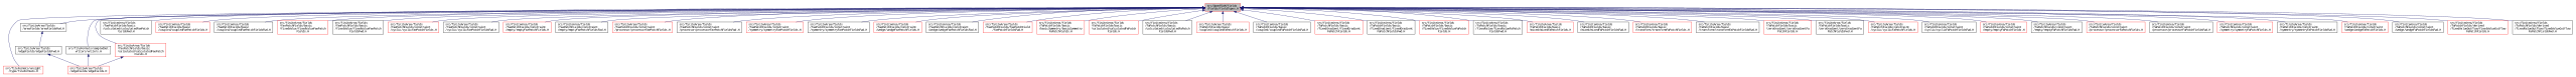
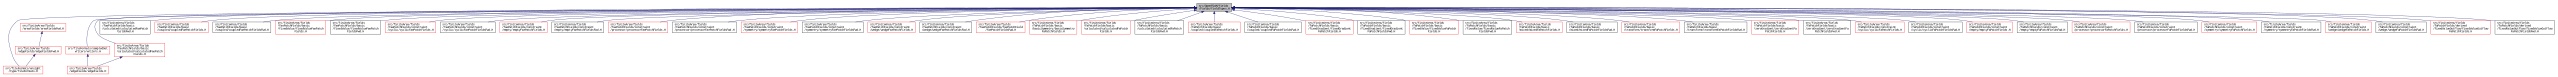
  digraph {
    fontname="Liberation Mono"
    node [color=red fontname="Liberation Mono" fontsize=10 shape=record]
    edge [color=midnightblue dir=back fontname="Liberation Mono" fontsize=10 labelfontname=Helvetica labelfontsize=10 style=solid]
-   n1 [fillcolor=grey75 fontcolor=black height=0.2 label="src/OpenFOAM/fields\l/Fields/fieldTypes.H" style=filled width=0.4]
+   n1 [color=black fillcolor=grey75 fontcolor=black height=0.2 label="src/OpenFOAM/fields\l/Fields/fieldTypes.H" style=filled width=0.4]
    n2 [height=0.2 label="src/fileFormats/ensight\l/type/fileFormats.H" width=0.4]
-   n3 [color=black height=0.2 label="src/fileFormats/sampledSet\lWriters/writers.H" width=0.4]
-   n4 [color=black height=0.2 label="src/finiteArea/fields\l/areaFields/areaFieldsFwd.H" width=0.4]
+   n3 [height=0.2 label="src/fileFormats/sampledSet\lWriters/writers.H" width=0.4]
+   n4 [height=0.2 label="src/finiteArea/fields\l/areaFields/areaFieldsFwd.H" width=0.4]
    n5 [height=0.2 label="src/finiteArea/fields\l/faePatchFields/basic\l/calculated/calculatedFaePatch\lFields.H" width=0.4]
    n6 [color=black height=0.2 label="src/finiteArea/fields\l/faePatchFields/basic\l/calculated/calculatedFaePatch\lFieldsFwd.H" width=0.4]
    n7 [height=0.2 label="src/finiteArea/fields\l/faePatchFields/basic\l/coupled/coupledFaePatchFields.H" width=0.4]
    n8 [color=black height=0.2 label="src/finiteArea/fields\l/faePatchFields/basic\l/coupled/coupledFaePatchFieldsFwd.H" width=0.4]
    n9 [height=0.2 label="src/finiteArea/fields\l/faePatchFields/basic\l/fixedValue/fixedValueFaePatch\lFields.H" width=0.4]
    n10 [color=black height=0.2 label="src/finiteArea/fields\l/faePatchFields/basic\l/fixedValue/fixedValueFaePatch\lFieldsFwd.H" width=0.4]
    n11 [height=0.2 label="src/finiteArea/fields\l/faePatchFields/constraint\l/cyclic/cyclicFaePatchFields.H" width=0.4]
    n12 [color=black height=0.2 label="src/finiteArea/fields\l/faePatchFields/constraint\l/cyclic/cyclicFaePatchFieldsFwd.H" width=0.4]
    n13 [height=0.2 label="src/finiteArea/fields\l/faePatchFields/constraint\l/empty/emptyFaePatchFields.H" width=0.4]
    n14 [color=black height=0.2 label="src/finiteArea/fields\l/faePatchFields/constraint\l/empty/emptyFaePatchFieldsFwd.H" width=0.4]
    n15 [height=0.2 label="src/finiteArea/fields\l/faePatchFields/constraint\l/processor/processorFaePatchFields.H" width=0.4]
    n16 [color=black height=0.2 label="src/finiteArea/fields\l/faePatchFields/constraint\l/processor/processorFaePatchFieldsFwd.H" width=0.4]
    n17 [height=0.2 label="src/finiteArea/fields\l/faePatchFields/constraint\l/symmetry/symmetryFaePatchFields.H" width=0.4]
    n18 [color=black height=0.2 label="src/finiteArea/fields\l/faePatchFields/constraint\l/symmetry/symmetryFaePatchFieldsFwd.H" width=0.4]
    n19 [height=0.2 label="src/finiteArea/fields\l/faePatchFields/constraint\l/wedge/wedgeFaePatchFields.H" width=0.4]
    n20 [color=black height=0.2 label="src/finiteArea/fields\l/faePatchFields/constraint\l/wedge/wedgeFaePatchFieldsFwd.H" width=0.4]
    n21 [height=0.2 label="src/finiteArea/fields\l/faePatchFields/faePatchField\l/faePatchFieldsFwd.H" width=0.4]
    n22 [height=0.2 label="src/finiteArea/fields\l/faPatchFields/basic\l/basicSymmetry/basicSymmetry\lFaPatchFields.H" width=0.4]
    n23 [height=0.2 label="src/finiteArea/fields\l/faPatchFields/basic\l/calculated/calculatedFaPatch\lFields.H" width=0.4]
    n24 [color=black height=0.2 label="src/finiteArea/fields\l/faPatchFields/basic\l/calculated/calculatedFaPatch\lFieldsFwd.H" width=0.4]
    n25 [height=0.2 label="src/finiteArea/fields\l/faPatchFields/basic\l/coupled/coupledFaPatchFields.H" width=0.4]
    n26 [color=black height=0.2 label="src/finiteArea/fields\l/faPatchFields/basic\l/coupled/coupledFaPatchFieldsFwd.H" width=0.4]
    n27 [height=0.2 label="src/finiteArea/fields\l/faPatchFields/basic\l/fixedGradient/fixedGradient\lFaPatchFields.H" width=0.4]
    n28 [color=black height=0.2 label="src/finiteArea/fields\l/faPatchFields/basic\l/fixedGradient/fixedGradient\lFaPatchFieldsFwd.H" width=0.4]
    n29 [height=0.2 label="src/finiteArea/fields\l/faPatchFields/basic\l/fixedValue/fixedValueFaPatch\lFields.H" width=0.4]
    n30 [color=black height=0.2 label="src/finiteArea/fields\l/faPatchFields/basic\l/fixedValue/fixedValueFaPatch\lFieldsFwd.H" width=0.4]
    n31 [height=0.2 label="src/finiteArea/fields\l/faPatchFields/basic\l/mixed/mixedFaPatchFields.H" width=0.4]
    n32 [color=black height=0.2 label="src/finiteArea/fields\l/faPatchFields/basic\l/mixed/mixedFaPatchFieldsFwd.H" width=0.4]
    n33 [height=0.2 label="src/finiteArea/fields\l/faPatchFields/basic\l/transform/transformFaPatchFields.H" width=0.4]
    n34 [color=black height=0.2 label="src/finiteArea/fields\l/faPatchFields/basic\l/transform/transformFaPatchFieldsFwd.H" width=0.4]
    n35 [height=0.2 label="src/finiteArea/fields\l/faPatchFields/basic\l/zeroGradient/zeroGradientFa\lPatchFields.H" width=0.4]
    n36 [color=black height=0.2 label="src/finiteArea/fields\l/faPatchFields/basic\l/zeroGradient/zeroGradientFa\lPatchFieldsFwd.H" width=0.4]
    n37 [height=0.2 label="src/finiteArea/fields\l/faPatchFields/constraint\l/cyclic/cyclicFaPatchFields.H" width=0.4]
    n38 [color=black height=0.2 label="src/finiteArea/fields\l/faPatchFields/constraint\l/cyclic/cyclicFaPatchFieldsFwd.H" width=0.4]
    n39 [height=0.2 label="src/finiteArea/fields\l/faPatchFields/constraint\l/empty/emptyFaPatchFields.H" width=0.4]
    n40 [color=black height=0.2 label="src/finiteArea/fields\l/faPatchFields/constraint\l/empty/emptyFaPatchFieldsFwd.H" width=0.4]
    n41 [height=0.2 label="src/finiteArea/fields\l/faPatchFields/constraint\l/processor/processorFaPatchFields.H" width=0.4]
    n42 [color=black height=0.2 label="src/finiteArea/fields\l/faPatchFields/constraint\l/processor/processorFaPatchFieldsFwd.H" width=0.4]
    n43 [height=0.2 label="src/finiteArea/fields\l/faPatchFields/constraint\l/symmetry/symmetryFaPatchFields.H" width=0.4]
    n44 [color=black height=0.2 label="src/finiteArea/fields\l/faPatchFields/constraint\l/symmetry/symmetryFaPatchFieldsFwd.H" width=0.4]
    n45 [height=0.2 label="src/finiteArea/fields\l/faPatchFields/constraint\l/wedge/wedgeFaPatchFields.H" width=0.4]
    n46 [color=black height=0.2 label="src/finiteArea/fields\l/faPatchFields/constraint\l/wedge/wedgeFaPatchFieldsFwd.H" width=0.4]
    n47 [height=0.2 label="src/finiteArea/fields\l/faPatchFields/derived\l/fixedValueOutflow/fixedValueOutflow\lFaPatchFields.H" width=0.4]
    n48 [color=black height=0.2 label="src/finiteArea/fields\l/faPatchFields/derived\l/fixedValueOutflow/fixedValueOutflow\lFaPatchFieldsFwd.H" width=0.4]
    n49 [height=0.2 label="src/finiteArea/fields\l/edgeFields/edgeFields.H" width=0.4]
-   n50 [color=black height=0.2 label="src/finiteArea/fields\l/edgeFields/edgeFieldsFwd.H" width=0.4]
+   n50 [height=0.2 label="src/finiteArea/fields\l/edgeFields/edgeFieldsFwd.H" width=0.4]
    n1 -> n2
    n1 -> n3
-   n1 -> n4
    n1 -> n5
    n1 -> n6
    n1 -> n7
    n1 -> n8
    n1 -> n9
    n1 -> n10
    n1 -> n11
    n1 -> n12
    n1 -> n13
    n1 -> n14
    n1 -> n15
    n1 -> n16
    n1 -> n17
    n1 -> n18
    n1 -> n19
    n1 -> n20
    n1 -> n21
    n1 -> n22
    n1 -> n23
    n1 -> n24
    n1 -> n25
    n1 -> n26
    n1 -> n27
    n1 -> n28
    n1 -> n29
    n1 -> n30
    n1 -> n31
    n1 -> n32
    n1 -> n33
    n1 -> n34
    n1 -> n35
    n1 -> n36
    n1 -> n37
    n1 -> n38
    n1 -> n39
    n1 -> n40
    n1 -> n41
    n1 -> n42
    n1 -> n43
    n1 -> n44
    n1 -> n45
    n1 -> n46
    n1 -> n47
    n1 -> n48
    n3 -> n49
    n4 -> n50
    n5 -> n49
-   n50 -> n49
+   n50 -> n2
  }
